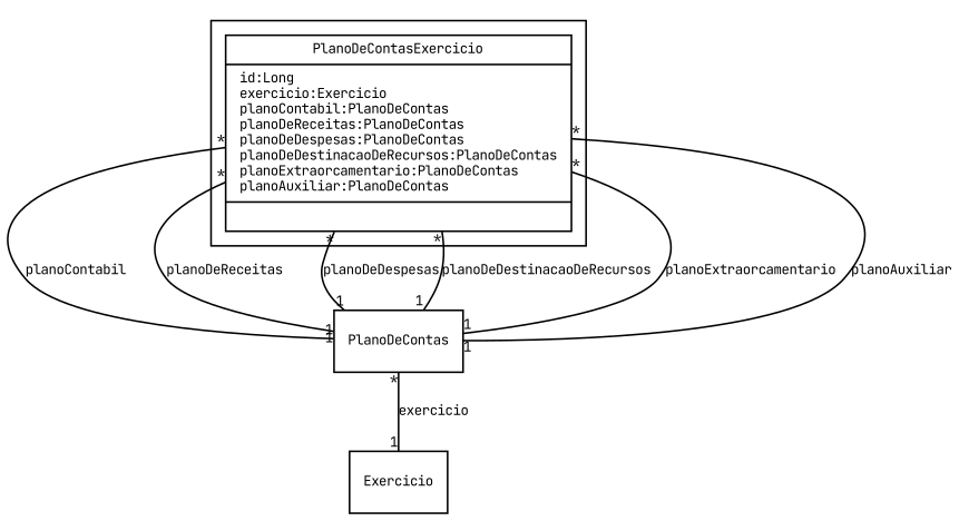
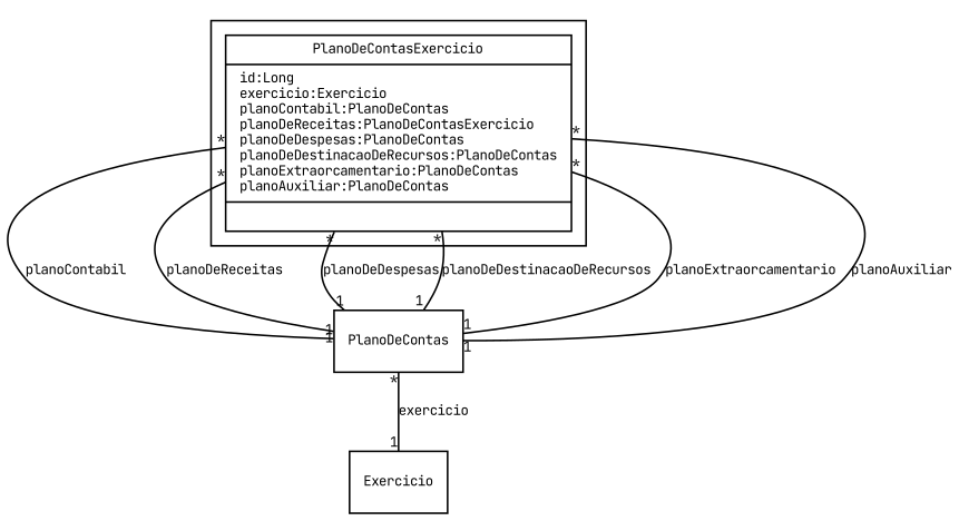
  digraph {
    fontname="JetBrains Mono"
    fontsize=8
    node [fontname="JetBrains Mono" fontsize=8 shape=record]
    edge [arrowhead=none fontname="JetBrains Mono" fontsize=8 headlabel=1 taillabel="*"]
-   n1 [label="{PlanoDeContasExercicio|id:Long\lexercicio:Exercicio\lplanoContabil:PlanoDeContas\lplanoDeReceitas:PlanoDeContas\lplanoDeDespesas:PlanoDeContas\lplanoDeDestinacaoDeRecursos:PlanoDeContas\lplanoExtraorcamentario:PlanoDeContas\lplanoAuxiliar:PlanoDeContas\l|\l}"]
+   n1 [label="{PlanoDeContasExercicio|id:Long\lexercicio:Exercicio\lplanoContabil:PlanoDeContas\lplanoDeReceitas:PlanoDeContasExercicio\lplanoDeDespesas:PlanoDeContas\lplanoDeDestinacaoDeRecursos:PlanoDeContas\lplanoExtraorcamentario:PlanoDeContas\lplanoAuxiliar:PlanoDeContas\l|\l}"]
    PlanoDeContas
    Exercicio
    subgraph cluster_1 {
      n1
    }
    n1 -> PlanoDeContas [label=planoContabil]
    n1 -> PlanoDeContas [label=planoDeReceitas]
    n1 -> PlanoDeContas [label=planoDeDespesas]
    n1 -> PlanoDeContas [label=planoDeDestinacaoDeRecursos]
    n1 -> PlanoDeContas [label=planoExtraorcamentario]
    n1 -> PlanoDeContas [label=planoAuxiliar]
    PlanoDeContas -> Exercicio [label=exercicio]
  }
